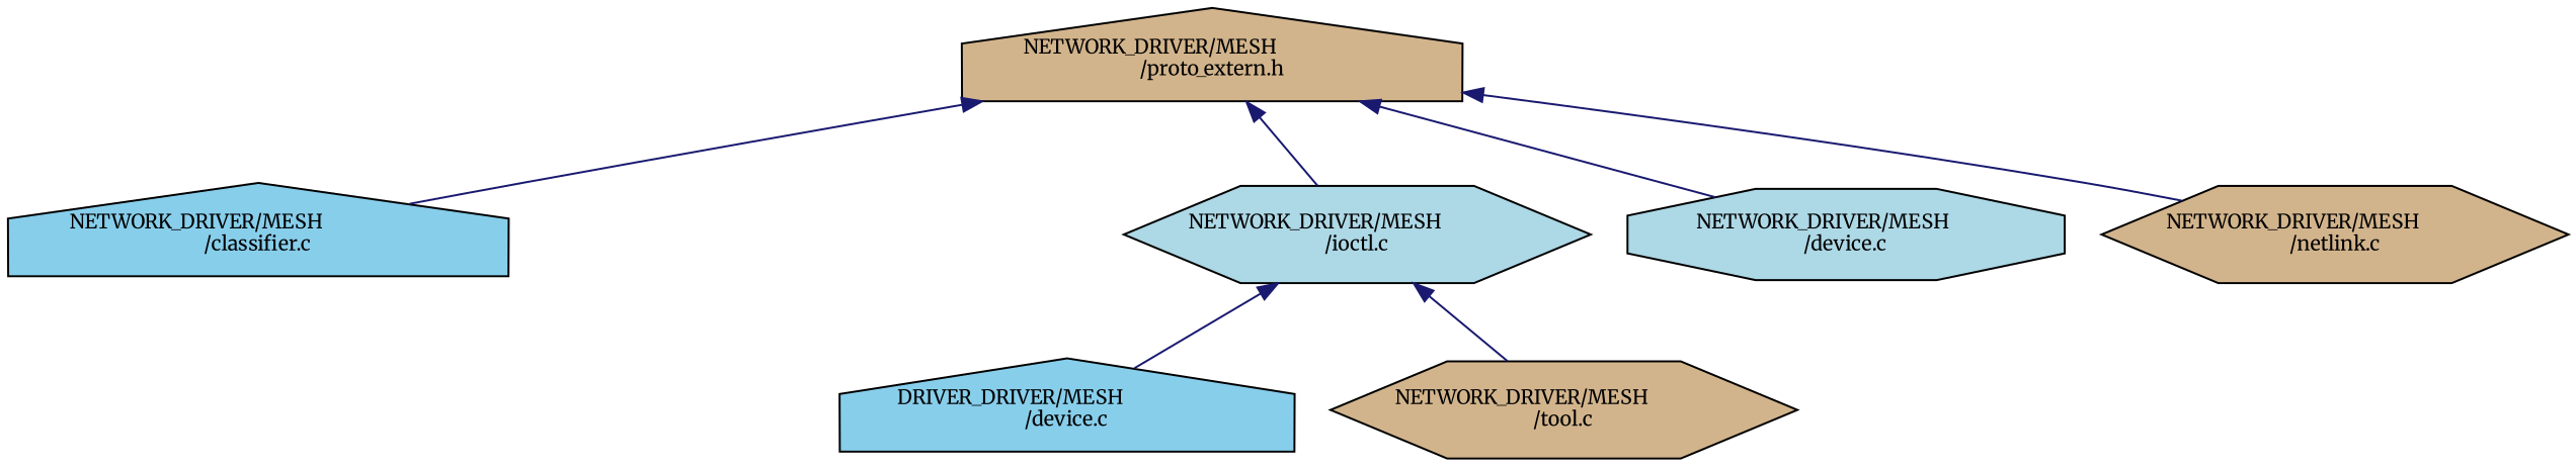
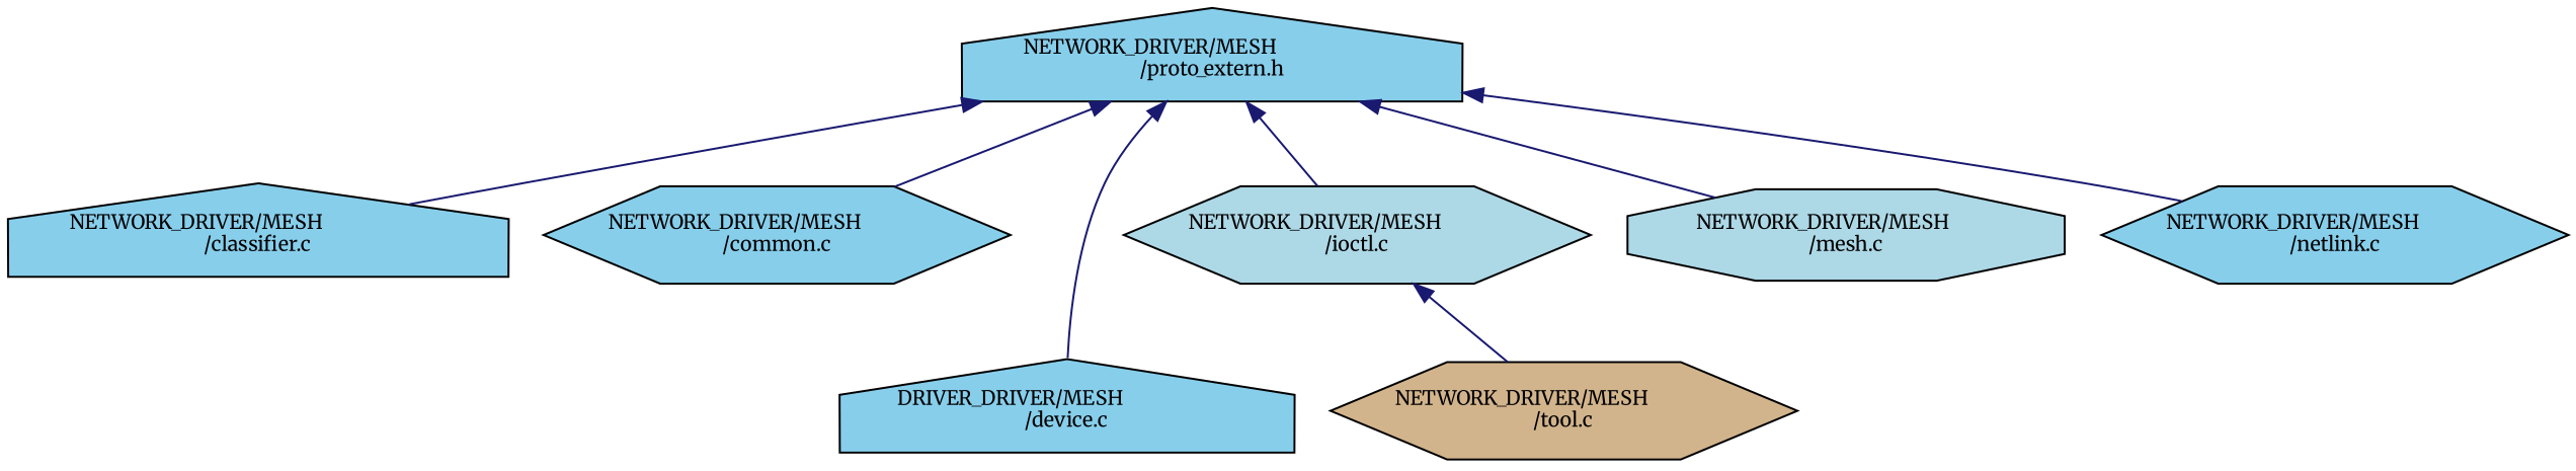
  digraph {
    fontname=Merriweather
    node [color=black fillcolor=skyblue fontname=Merriweather fontsize=10 shape=hexagon style=filled]
    edge [color=midnightblue dir=back fontname=Merriweather fontsize=10 labelfontname=Helvetica labelfontsize=10 style=solid]
-   n1 [fillcolor=tan fontcolor=black height=0.2 label="NETWORK_DRIVER/MESH\l/proto_extern.h" shape=house width=0.4]
+   n1 [fontcolor=black height=0.2 label="NETWORK_DRIVER/MESH\l/proto_extern.h" shape=house width=0.4]
    n2 [height=0.2 label="NETWORK_DRIVER/MESH\l/classifier.c" shape=house width=0.4]
+   n3 [height=0.2 label="NETWORK_DRIVER/MESH\l/common.c" width=0.4]
    n4 [height=0.2 label="DRIVER_DRIVER/MESH\l/device.c" shape=house width=0.4]
    n5 [fillcolor=lightblue height=0.2 label="NETWORK_DRIVER/MESH\l/ioctl.c" width=0.4]
-   n6 [fillcolor=lightblue height=0.2 label="NETWORK_DRIVER/MESH\l/device.c" shape=octagon width=0.4]
-   n7 [fillcolor=tan height=0.2 label="NETWORK_DRIVER/MESH\l/netlink.c" width=0.4]
+   n6 [fillcolor=lightblue height=0.2 label="NETWORK_DRIVER/MESH\l/mesh.c" shape=octagon width=0.4]
+   n7 [height=0.2 label="NETWORK_DRIVER/MESH\l/netlink.c" width=0.4]
    n8 [fillcolor=tan height=0.2 label="NETWORK_DRIVER/MESH\l/tool.c" width=0.4]
    n1 -> n2
-   n5 -> n4
+   n1 -> n3
+   n1 -> n4
    n1 -> n5
    n1 -> n6
    n1 -> n7
    n5 -> n8
  }
